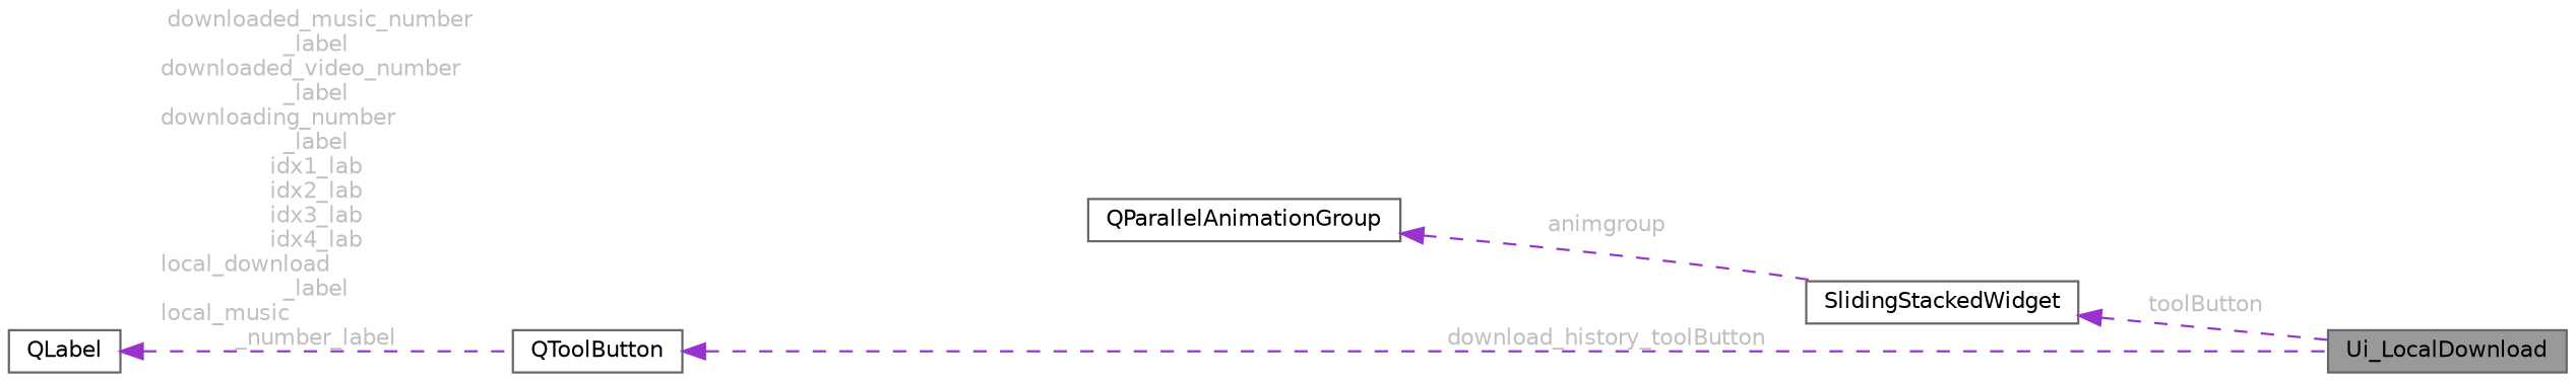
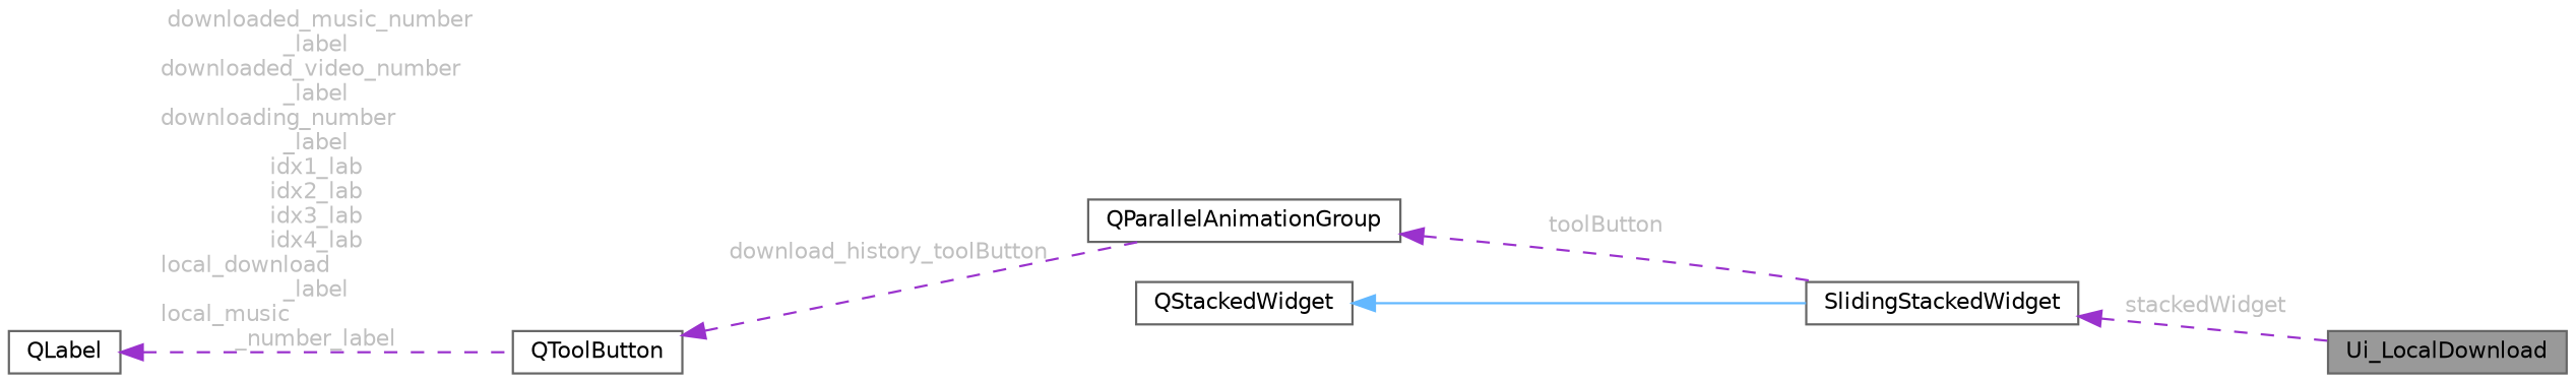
  digraph {
    rankdir=LR
    node [color=gray40 fillcolor=white fontname=Helvetica fontsize=10 shape=box style=filled]
    edge [color=darkorchid3 dir=back fontcolor=grey fontname=Helvetica fontsize=10 labelfontname=Helvetica labelfontsize=10 style=dashed]
    n1 [fillcolor=grey60 fontcolor=black height=0.2 label=Ui_LocalDownload width=0.4]
    n2 [height=0.2 label=QLabel width=0.4]
    n3 [height=0.2 label=QToolButton width=0.4]
    n4 [height=0.2 label=SlidingStackedWidget width=0.4]
+   n5 [height=0.2 label=QStackedWidget width=0.4]
    n6 [height=0.2 label=QParallelAnimationGroup width=0.4]
    n2 -> n3 [label=" downloaded_music_number\l_label\ndownloaded_video_number\l_label\ndownloading_number\l_label\nidx1_lab\nidx2_lab\nidx3_lab\nidx4_lab\nlocal_download\l_label\nlocal_music\l_number_label"]
-   n3 -> n1 [label=" download_history_toolButton"]
-   n4 -> n1 [label=" toolButton"]
-   n6 -> n4 [label=" animgroup"]
+   n3 -> n6 [label=" download_history_toolButton"]
+   n4 -> n1 [label=" stackedWidget"]
+   n5 -> n4 [color=steelblue1 style=solid fontcolor=""]
+   n6 -> n4 [label=" toolButton"]
  }
